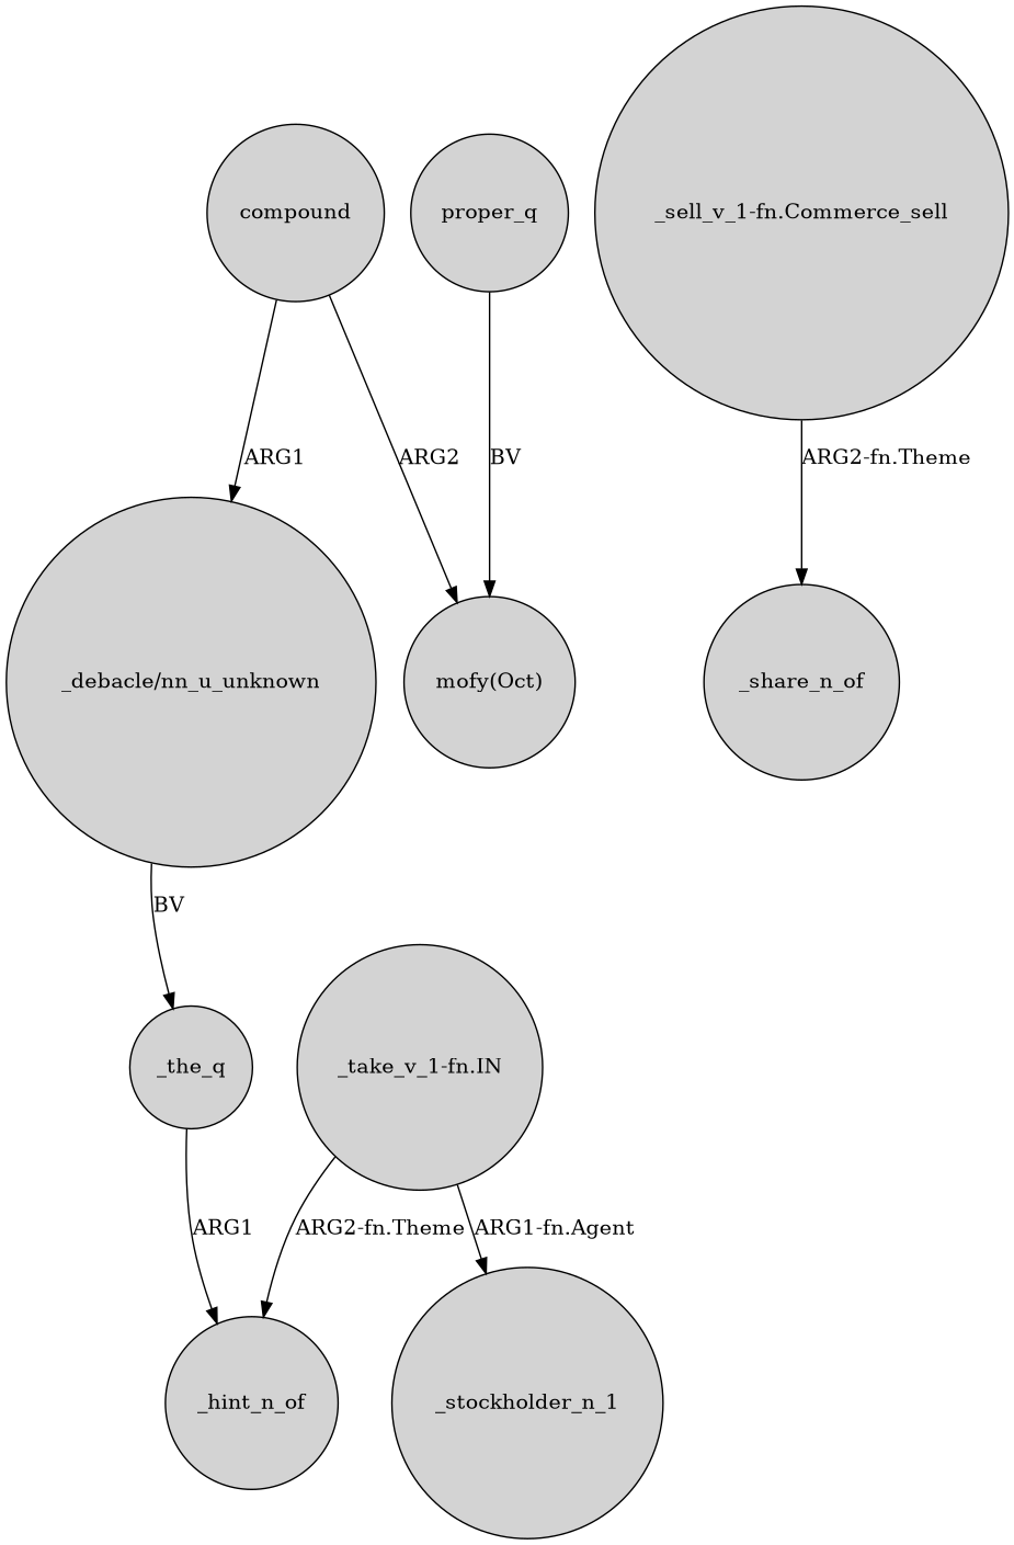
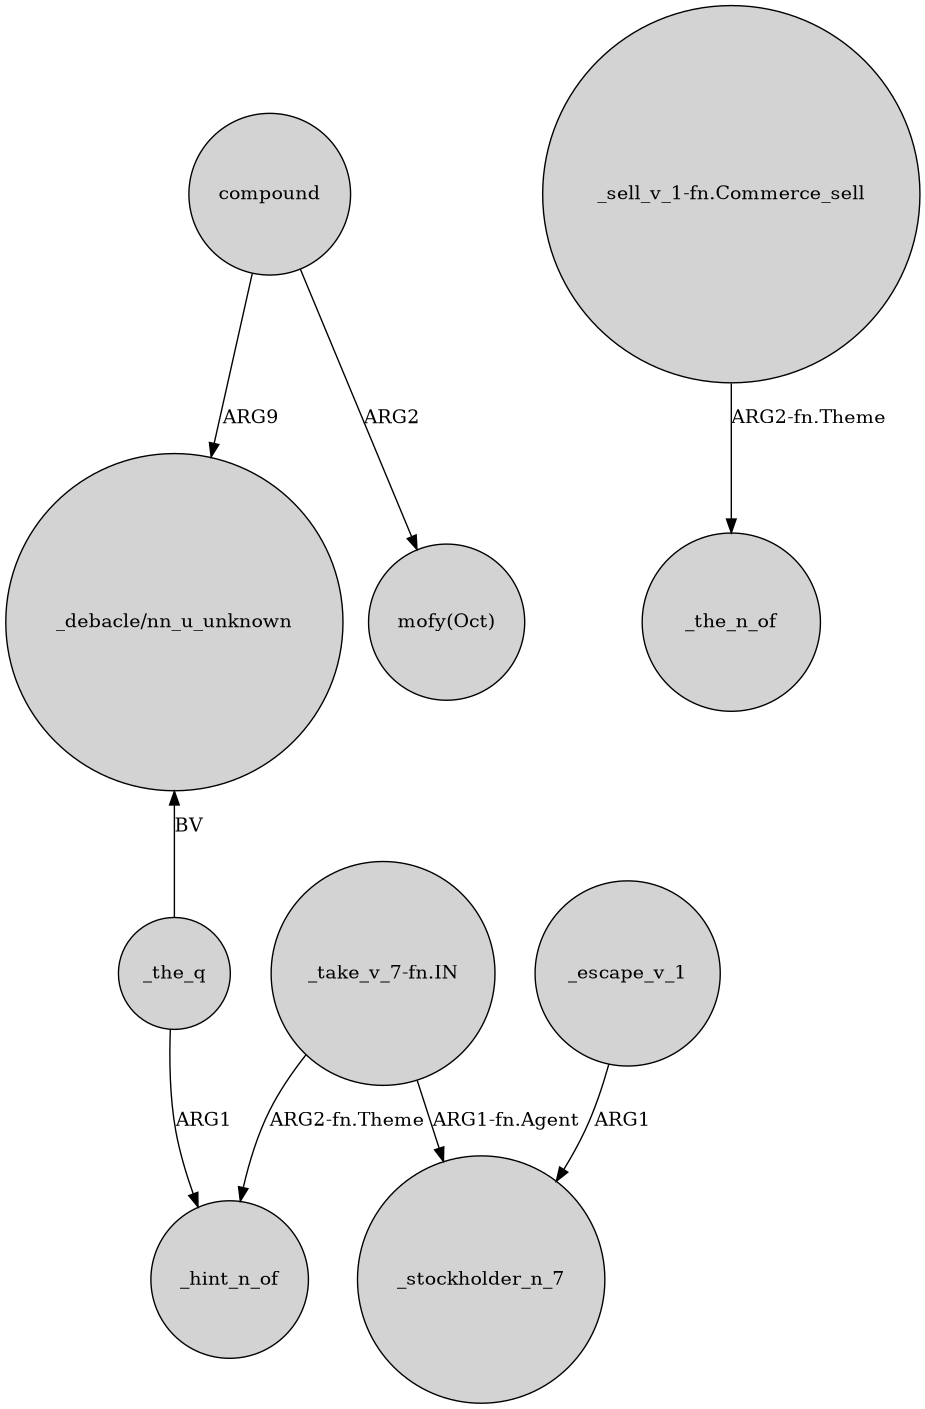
  digraph {
    node [shape=circle style=filled]
    compound
    "mofy(Oct)"
    "_debacle/nn_u_unknown"
    "_sell_v_1-fn.Commerce_sell"
-   _share_n_of
-   _stockholder_n_1
+   _share_n_of [label=_the_n_of]
+   _escape_v_1
+   _stockholder_n_1 [label=_stockholder_n_7]
    _the_q
    _hint_n_of
-   proper_q
-   "_take_v_1-fn.IN"
+   "_take_v_1-fn.IN" [label="_take_v_7-fn.IN"]
    compound -> "mofy(Oct)" [label=ARG2]
-   compound -> "_debacle/nn_u_unknown" [label=ARG1]
+   compound -> "_debacle/nn_u_unknown" [label=ARG9]
    "_sell_v_1-fn.Commerce_sell" -> _share_n_of [label="ARG2-fn.Theme"]
-   "_debacle/nn_u_unknown" -> _the_q [label=BV]
+   _escape_v_1 -> _stockholder_n_1 [label=ARG1]
+   _the_q -> "_debacle/nn_u_unknown" [label=BV]
    _the_q -> _hint_n_of [label=ARG1]
-   proper_q -> "mofy(Oct)" [label=BV]
    "_take_v_1-fn.IN" -> _stockholder_n_1 [label="ARG1-fn.Agent"]
    "_take_v_1-fn.IN" -> _hint_n_of [label="ARG2-fn.Theme"]
  }
